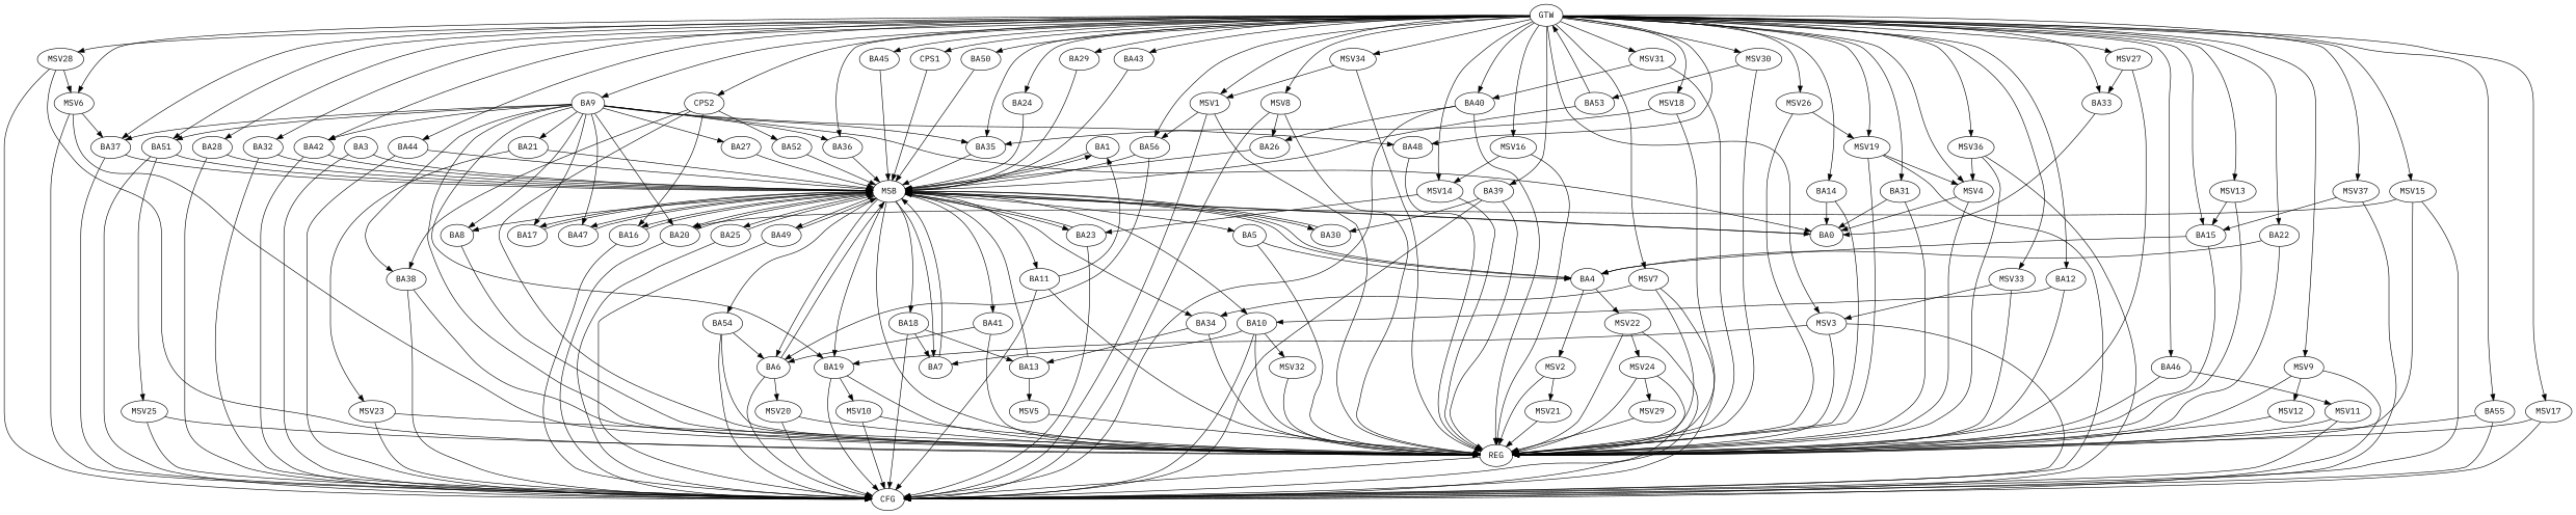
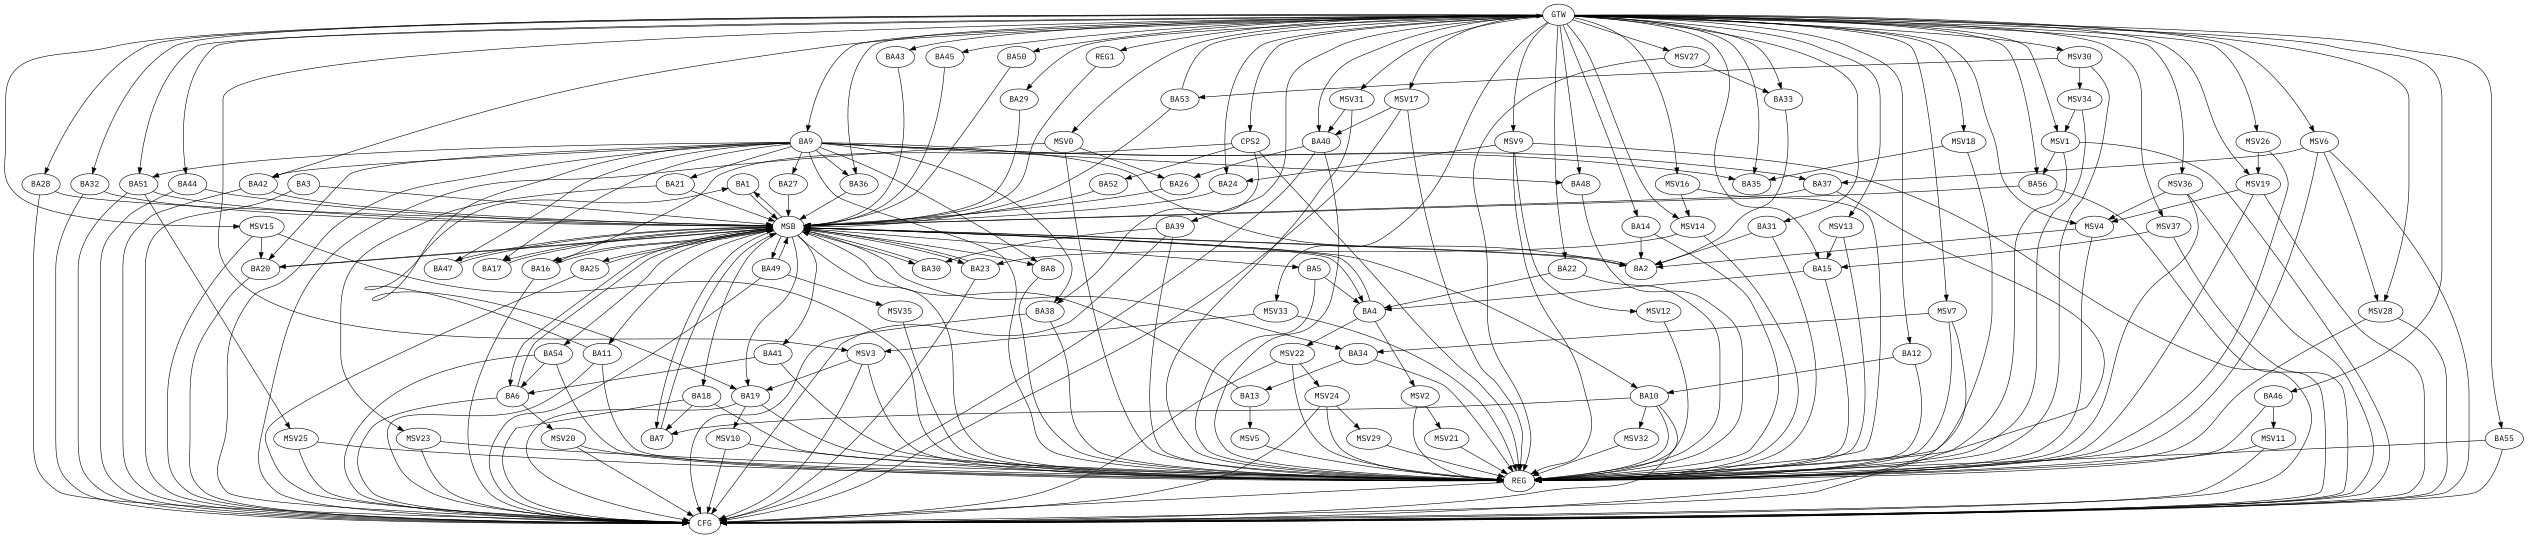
  strict digraph {
    fontname="IBM Plex Mono"
    node [fontname="IBM Plex Mono"]
    edge [fontname="IBM Plex Mono"]
    n1 [label=BA1]
    n2 [label=MSB]
-   n3 [label=BA0]
+   n3 [label=BA2]
    n4 [label=BA4]
    n5 [label=BA5]
    n6 [label=REG]
    n7 [label=BA6]
    n8 [label=BA7]
    n9 [label=BA8]
    n10 [label=BA17]
    n11 [label=BA19]
    n12 [label=BA20]
    n13 [label=BA47]
    n14 [label=BA10]
    n15 [label=BA11]
    n16 [label=BA16]
    n17 [label=BA18]
    n18 [label=BA23]
    n19 [label=BA25]
    n20 [label=BA30]
    n21 [label=BA34]
    n22 [label=BA41]
    n23 [label=BA49]
    n24 [label=BA54]
    n25 [label=BA3]
    n26 [label=CFG]
    n27 [label=MSV2]
    n28 [label=MSV22]
    n29 [label=MSV21]
    n30 [label=MSV24]
    n31 [label=MSV20]
    n32 [label=BA9]
    n33 [label=BA21]
    n34 [label=BA27]
    n35 [label=BA35]
    n36 [label=BA36]
    n37 [label=BA37]
    n38 [label=BA38]
    n39 [label=BA42]
    n40 [label=BA48]
    n41 [label=BA51]
    n42 [label=MSV10]
    n43 [label=MSV23]
    n44 [label=MSV25]
    n45 [label=MSV32]
    n46 [label=BA12]
    n47 [label=BA13]
    n48 [label=MSV5]
    n49 [label=BA14]
    n50 [label=BA15]
    n51 [label=BA22]
    n52 [label=BA24]
    n53 [label=BA26]
    n54 [label=BA28]
    n55 [label=BA29]
    n56 [label=BA31]
    n57 [label=BA32]
    n58 [label=BA33]
    n59 [label=BA39]
    n60 [label=BA40]
    n61 [label=BA43]
    n62 [label=BA44]
    n63 [label=BA45]
    n64 [label=BA46]
    n65 [label=MSV11]
+   n66 [label=MSV35]
    n67 [label=BA50]
    n68 [label=BA52]
    n69 [label=BA53]
    n70 [label=GTW]
    n71 [label=BA55]
    n72 [label=BA56]
-   n73 [label=CPS1]
+   n73 [label=REG1]
    n74 [label=CPS2]
    n75 [label=MSV1]
    n76 [label=MSV3]
    n77 [label=MSV4]
    n78 [label=MSV6]
    n79 [label=MSV7]
-   n80 [label=MSV8]
+   n80 [label=MSV0]
    n81 [label=MSV9]
    n82 [label=MSV13]
    n83 [label=MSV14]
    n84 [label=MSV15]
    n85 [label=MSV16]
    n86 [label=MSV17]
    n87 [label=MSV18]
    n88 [label=MSV19]
    n89 [label=MSV26]
    n90 [label=MSV27]
    n91 [label=MSV28]
    n92 [label=MSV30]
    n93 [label=MSV31]
    n94 [label=MSV33]
    n95 [label=MSV34]
    n96 [label=MSV36]
    n97 [label=MSV37]
    n98 [label=MSV12]
    n99 [label=MSV29]
    n1 -> n2
    n2 -> n1
    n2 -> n3
    n2 -> n4
    n2 -> n5
    n2 -> n6
    n2 -> n7
    n2 -> n8
    n2 -> n9
    n2 -> n10
    n2 -> n11
    n2 -> n12
    n2 -> n13
    n2 -> n14
    n2 -> n15
    n2 -> n16
    n2 -> n17
    n2 -> n18
    n2 -> n19
    n2 -> n20
    n2 -> n21
    n2 -> n22
    n2 -> n23
    n2 -> n24
    n3 -> n2
    n4 -> n2
    n4 -> n27
    n4 -> n28
    n5 -> n4
    n5 -> n6
    n6 -> n26
    n7 -> n2
    n7 -> n26
    n7 -> n31
    n8 -> n2
    n9 -> n6
    n10 -> n2
    n11 -> n6
    n11 -> n26
    n11 -> n42
    n12 -> n2
    n12 -> n26
    n13 -> n2
    n14 -> n6
    n14 -> n8
    n14 -> n26
    n14 -> n45
    n15 -> n1
    n15 -> n6
    n15 -> n26
    n16 -> n2
    n16 -> n26
-   n17 -> n47
+   n17 -> n6
    n17 -> n8
    n17 -> n26
    n18 -> n2
    n18 -> n26
    n19 -> n2
    n19 -> n26
    n20 -> n2
    n21 -> n6
    n21 -> n47
    n22 -> n6
    n22 -> n7
    n23 -> n2
    n23 -> n26
+   n23 -> n66
    n24 -> n6
    n24 -> n7
    n24 -> n26
    n25 -> n2
    n25 -> n26
    n27 -> n6
    n27 -> n29
    n28 -> n6
    n28 -> n26
    n28 -> n30
    n29 -> n6
    n30 -> n6
    n30 -> n26
    n30 -> n99
    n31 -> n6
    n31 -> n26
    n32 -> n3
    n32 -> n6
    n32 -> n9
    n32 -> n10
    n32 -> n11
    n32 -> n12
    n32 -> n13
+   n32 -> n26
    n32 -> n33
    n32 -> n34
    n32 -> n35
    n32 -> n36
    n32 -> n37
    n32 -> n38
    n32 -> n39
    n32 -> n40
    n32 -> n41
    n33 -> n2
    n33 -> n43
    n34 -> n2
-   n35 -> n2
    n36 -> n2
    n37 -> n2
    n37 -> n26
    n38 -> n6
    n38 -> n26
    n39 -> n2
    n39 -> n26
    n40 -> n6
    n41 -> n2
    n41 -> n26
    n41 -> n44
    n42 -> n6
    n42 -> n26
    n43 -> n6
    n43 -> n26
    n44 -> n6
    n44 -> n26
    n45 -> n6
    n46 -> n6
    n46 -> n14
    n47 -> n2
    n47 -> n48
    n48 -> n6
    n49 -> n3
    n49 -> n6
    n50 -> n4
    n50 -> n6
    n51 -> n4
    n51 -> n6
    n52 -> n2
    n53 -> n2
    n54 -> n2
    n54 -> n26
    n55 -> n2
    n56 -> n3
    n56 -> n6
    n57 -> n2
    n57 -> n26
    n58 -> n3
    n59 -> n6
    n59 -> n20
    n59 -> n26
    n60 -> n6
    n60 -> n26
    n60 -> n53
    n61 -> n2
    n62 -> n2
    n62 -> n26
    n63 -> n2
    n64 -> n6
    n64 -> n65
    n65 -> n6
    n65 -> n26
+   n66 -> n6
    n67 -> n2
    n68 -> n2
    n69 -> n2
    n69 -> n70
    n70 -> n32
    n70 -> n35
    n70 -> n36
-   n70 -> n37
    n70 -> n39
    n70 -> n40
    n70 -> n41
    n70 -> n46
    n70 -> n49
    n70 -> n50
    n70 -> n51
    n70 -> n52
    n70 -> n54
    n70 -> n55
    n70 -> n56
    n70 -> n57
    n70 -> n58
    n70 -> n59
    n70 -> n60
    n70 -> n61
    n70 -> n62
    n70 -> n63
    n70 -> n64
    n70 -> n67
    n70 -> n71
    n70 -> n72
    n70 -> n73
    n70 -> n74
    n70 -> n75
    n70 -> n76
    n70 -> n77
    n70 -> n78
    n70 -> n79
    n70 -> n80
    n70 -> n81
    n70 -> n82
    n70 -> n83
    n70 -> n84
    n70 -> n85
    n70 -> n86
    n70 -> n87
    n70 -> n88
    n70 -> n89
    n70 -> n90
    n70 -> n91
    n70 -> n92
    n70 -> n93
    n70 -> n94
-   n70 -> n95
+   n92 -> n95
    n70 -> n96
    n70 -> n97
    n71 -> n6
    n71 -> n26
    n72 -> n2
-   n72 -> n7
+   n72 -> n26
    n73 -> n2
    n74 -> n6
    n74 -> n16
    n74 -> n38
    n74 -> n68
    n75 -> n6
    n75 -> n26
    n75 -> n72
    n76 -> n6
    n76 -> n11
    n76 -> n26
    n77 -> n3
    n77 -> n6
    n78 -> n6
    n78 -> n26
    n78 -> n37
    n79 -> n6
    n79 -> n21
    n79 -> n26
    n80 -> n6
    n80 -> n26
    n80 -> n53
    n81 -> n6
    n81 -> n26
+   n81 -> n52
    n81 -> n98
    n82 -> n6
    n82 -> n50
    n83 -> n6
    n83 -> n18
    n84 -> n6
    n84 -> n12
    n84 -> n26
    n85 -> n6
    n85 -> n83
    n86 -> n6
    n86 -> n26
+   n86 -> n60
    n87 -> n6
    n87 -> n35
    n88 -> n6
    n88 -> n26
    n88 -> n77
    n89 -> n6
    n89 -> n88
    n90 -> n6
    n90 -> n58
    n91 -> n6
    n91 -> n26
-   n91 -> n78
+   n78 -> n91
    n92 -> n6
    n92 -> n69
    n93 -> n6
    n93 -> n60
    n94 -> n6
    n94 -> n76
    n95 -> n6
    n95 -> n75
    n96 -> n6
    n96 -> n26
    n96 -> n77
    n97 -> n26
    n97 -> n50
    n98 -> n6
    n99 -> n6
  }
